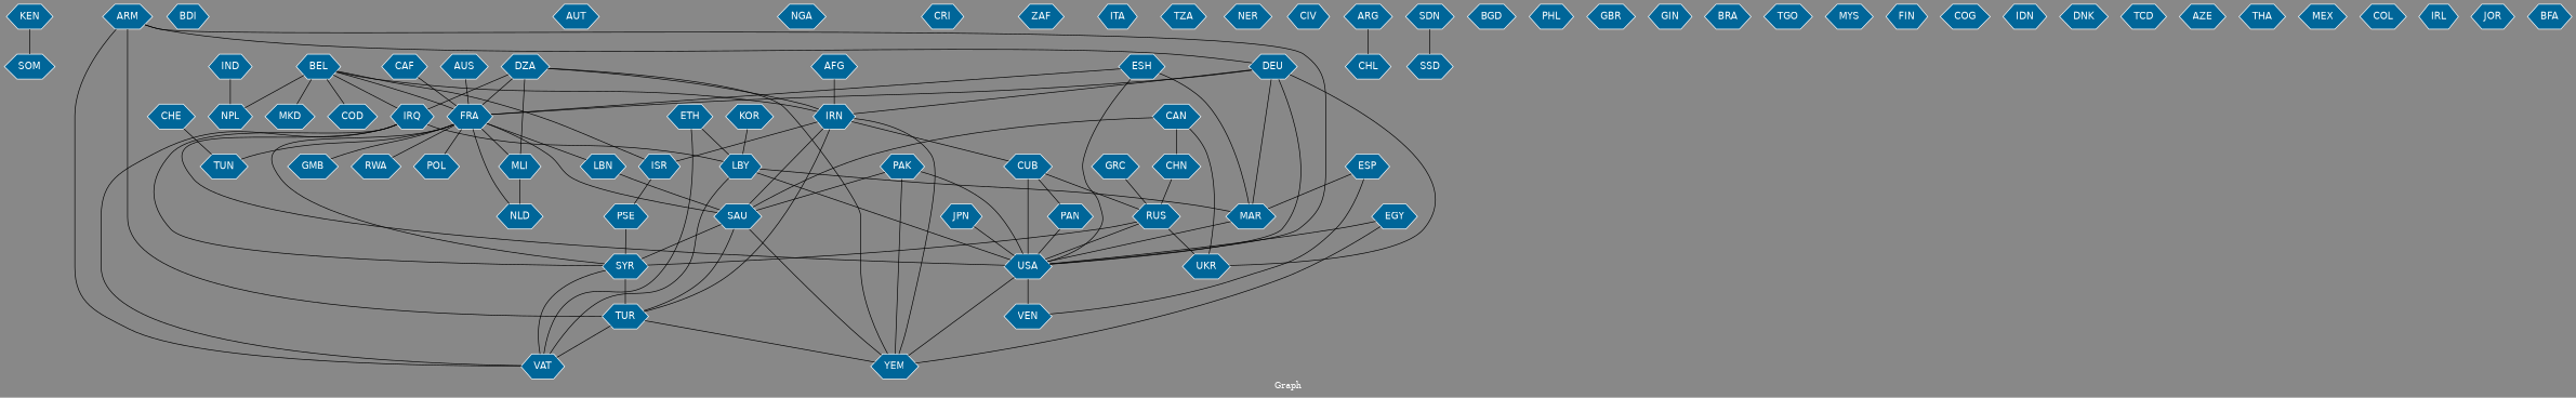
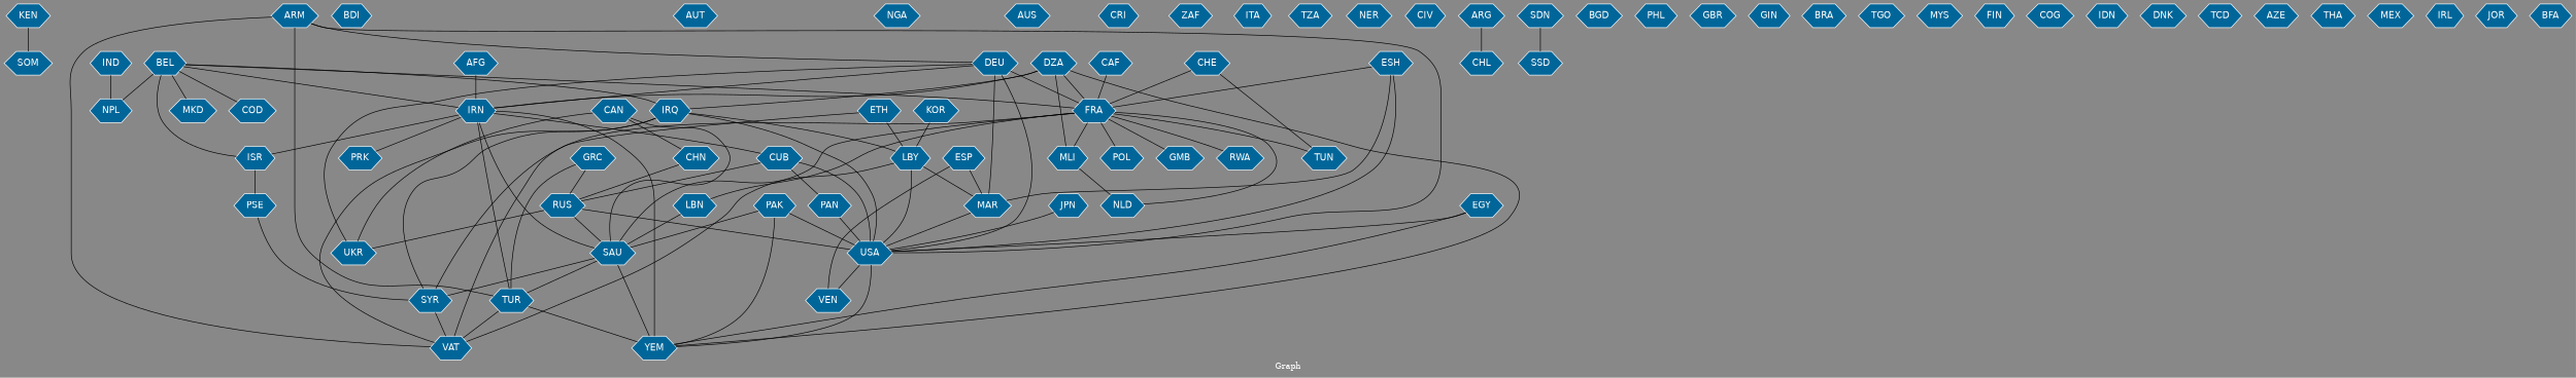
  graph {
    bgcolor="#888888"
    fontcolor=white
    fontsize=12
    label="Graph"
    node [color=white fillcolor="#006699" fontcolor=white fontname=Helvetica shape=hexagon style=filled]
    edge [arrowhead=open color=black fontcolor=white fontname=Courier fontsize=12 weight=1]
    n1 [label=KEN]
    n2 [label=SOM]
    n3 [label=FRA]
    n4 [label=SYR]
    n5 [label=MLI]
    n6 [label=NLD]
    n7 [label=SAU]
    n8 [label=RWA]
    n9 [label=LBN]
    n10 [label=TUN]
    n11 [label=POL]
    n12 [label=GMB]
    n13 [label=TUR]
    n14 [label=VAT]
    n15 [label=YEM]
    n16 [label=BEL]
    n17 [label=NPL]
    n18 [label=IRN]
    n19 [label=IRQ]
    n20 [label=ISR]
    n21 [label=COD]
    n22 [label=MKD]
    n23 [label=CUB]
+   n24 [label=PRK]
    n25 [label=USA]
    n26 [label=LBY]
    n27 [label=PSE]
    n28 [label=BDI]
    n29 [label=RUS]
    n30 [label=PAN]
    n31 [label=VEN]
    n32 [label=UKR]
    n33 [label=DEU]
    n34 [label=MAR]
    n35 [label=AUT]
    n36 [label=AFG]
    n37 [label=NGA]
    n38 [label=AUS]
    n39 [label=EGY]
    n40 [label=CRI]
    n41 [label=ARM]
    n42 [label=ESH]
    n43 [label=CAN]
    n44 [label=CHN]
    n45 [label=ESP]
    n46 [label=ZAF]
    n47 [label=ITA]
    n48 [label=TZA]
    n49 [label=NER]
    n50 [label=CIV]
    n51 [label=CHL]
    n52 [label=SDN]
    n53 [label=SSD]
    n54 [label=BGD]
    n55 [label=PHL]
    n56 [label=GBR]
    n57 [label=ETH]
    n58 [label=GIN]
    n59 [label=DZA]
    n60 [label=BRA]
    n61 [label=TGO]
    n62 [label=PAK]
    n63 [label=GRC]
    n64 [label=CAF]
    n65 [label=MYS]
    n66 [label=FIN]
    n67 [label=COG]
    n68 [label=IDN]
    n69 [label=JPN]
    n70 [label=ARG]
    n71 [label=DNK]
    n72 [label=CHE]
    n73 [label=IND]
    n74 [label=TCD]
    n75 [label=AZE]
    n76 [label=THA]
    n77 [label=MEX]
-   n78 [label=COL]
    n79 [label=IRL]
    n80 [label=JOR]
    n81 [label=BFA]
    n82 [label=KOR]
    n1 -- n2 [weight=5]
    n3 -- n4 [weight=5]
    n3 -- n5 [weight=2]
    n3 -- n6 [weight=2]
    n3 -- n7
    n3 -- n8
    n3 -- n9
    n3 -- n10
    n3 -- n11 [weight=2]
    n3 -- n12
-   n4 -- n13 [weight=4]
+   n63 -- n13 [weight=4]
    n4 -- n14
    n5 -- n6 [weight=3]
    n7 -- n4
    n7 -- n13
    n7 -- n15 [weight=5]
    n9 -- n7
    n13 -- n14 [weight=4]
    n13 -- n15 [weight=2]
    n16 -- n3 [weight=6]
    n16 -- n17 [weight=14]
    n16 -- n18 [weight=2]
    n16 -- n19 [weight=4]
    n16 -- n20 [weight=2]
    n16 -- n21
    n16 -- n22
    n18 -- n7
    n18 -- n13 [weight=2]
    n18 -- n15 [weight=6]
    n18 -- n20 [weight=8]
    n18 -- n23 [weight=3]
+   n18 -- n24
    n19 -- n4
    n19 -- n14
    n19 -- n25 [weight=3]
    n19 -- n26
    n20 -- n27 [weight=8]
    n23 -- n25 [weight=13]
    n23 -- n29
    n23 -- n30 [weight=2]
    n25 -- n15
    n25 -- n31 [weight=2]
    n26 -- n14
    n26 -- n25
    n26 -- n34
    n27 -- n4
-   n29 -- n4 [weight=3]
+   n29 -- n7 [weight=3]
    n29 -- n25 [weight=5]
    n29 -- n32
    n30 -- n25 [weight=2]
    n33 -- n3
    n33 -- n18
    n33 -- n25 [weight=2]
    n33 -- n32
    n33 -- n34
    n34 -- n25 [weight=2]
    n36 -- n18
    n39 -- n15
    n39 -- n25
    n41 -- n13 [weight=6]
    n41 -- n14 [weight=4]
    n41 -- n25
    n41 -- n33
    n42 -- n3
    n42 -- n25 [weight=2]
    n42 -- n34 [weight=3]
    n43 -- n7
    n43 -- n32
    n43 -- n44
    n44 -- n29
    n45 -- n31
    n45 -- n34
    n52 -- n53
    n57 -- n14
    n57 -- n26 [weight=2]
    n59 -- n3 [weight=2]
    n59 -- n5 [weight=3]
    n59 -- n15
    n59 -- n18 [weight=2]
    n59 -- n19
    n62 -- n7
    n62 -- n15 [weight=2]
    n62 -- n25
    n63 -- n29
    n64 -- n3 [weight=2]
    n69 -- n25
    n70 -- n51
-   n38 -- n3
+   n72 -- n3
    n72 -- n10
    n73 -- n17 [weight=2]
    n82 -- n26
  }
